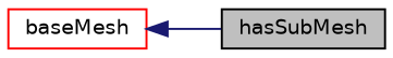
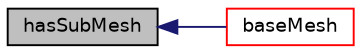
  digraph {
    rankdir=LR
    node [fontname=Helvetica fontsize=10 shape=record]
    n1 [color=black fillcolor=grey75 fontcolor=black height=0.2 label=hasSubMesh style=filled width=0.4]
    n2 [color=red height=0.2 label=baseMesh width=0.4]
-   n2 -> n1 [color=midnightblue dir=back fontname=Helvetica fontsize=10 labelfontname=Helvetica labelfontsize=10 style=solid]
+   n1 -> n2 [color=midnightblue dir=back fontname=Helvetica fontsize=10 labelfontname=Helvetica labelfontsize=10 style=solid]
  }
